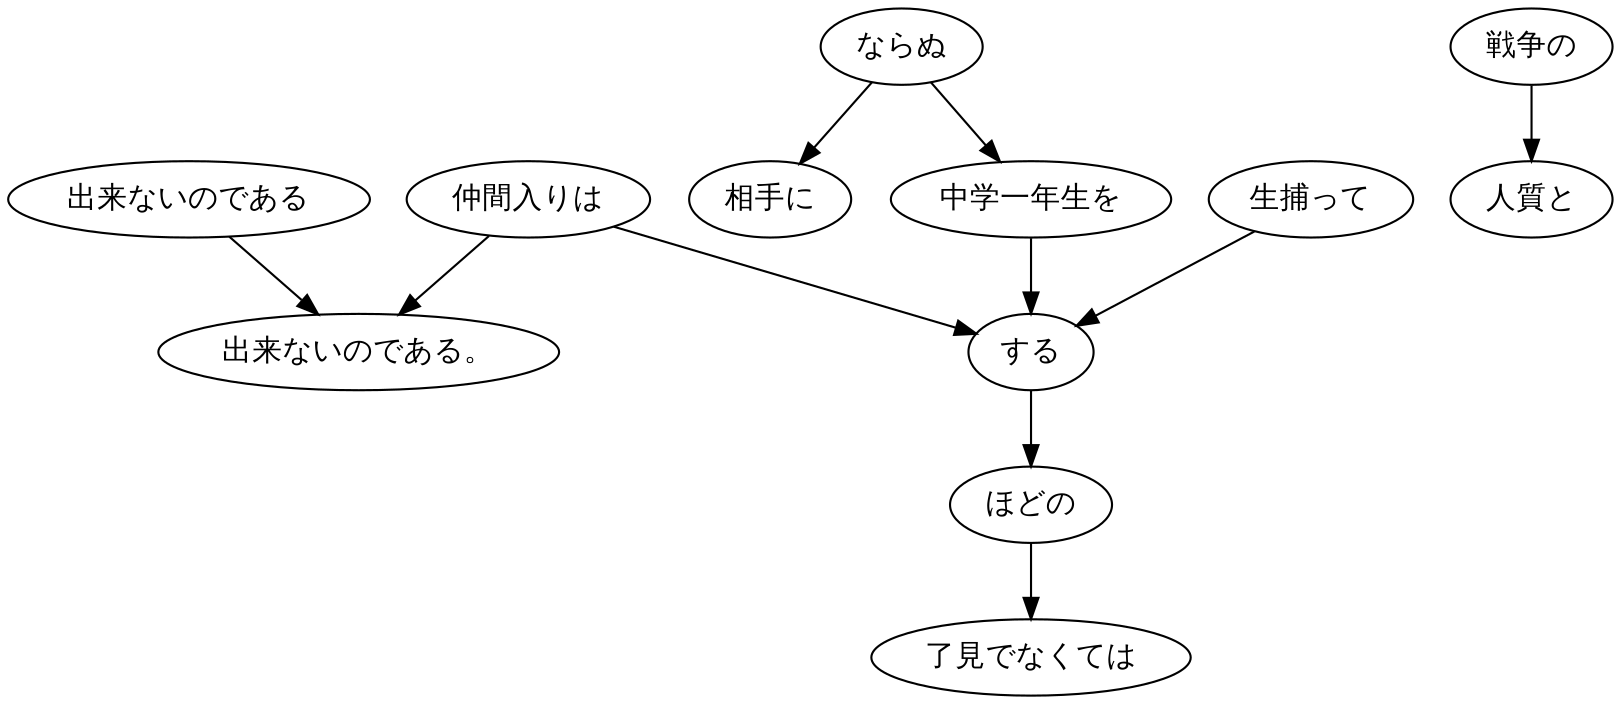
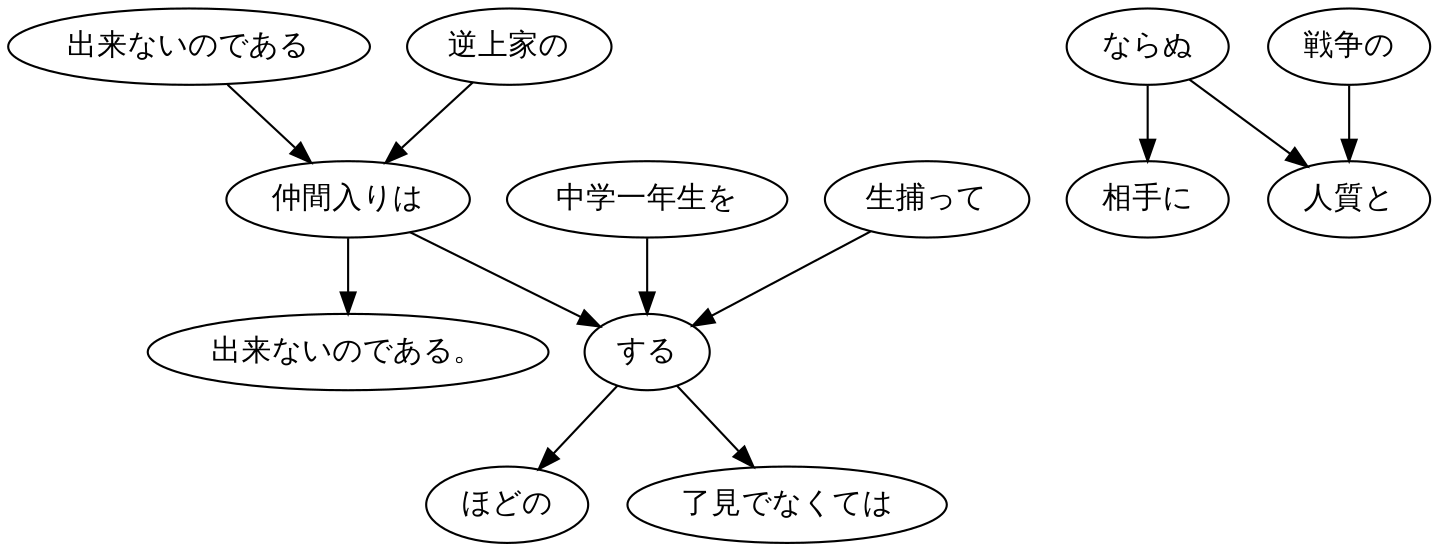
  digraph {
    fontname=Ubuntu
    node [fontname=Ubuntu]
    edge [fontname=Ubuntu]
    n1 [label="出来ないのである"]
    n2 [label="出来ないのである。"]
    n3 [label="相手に"]
    n4 [label="ならぬ"]
    n5 [label="中学一年生を"]
    n6 [label="する"]
    n7 [label="ほどの"]
    n8 [label="生捕って"]
    n9 [label="戦争の"]
    n10 [label="人質と"]
    n11 [label="了見でなくては"]
+   n12 [label="逆上家の"]
    n13 [label="仲間入りは"]
-   n1 -> n2
+   n1 -> n13
    n4 -> n3
-   n4 -> n5
+   n4 -> n10
    n5 -> n6
    n6 -> n7
-   n7 -> n11
+   n6 -> n11
    n8 -> n6
    n9 -> n10
+   n12 -> n13
    n13 -> n2
    n13 -> n6
  }
